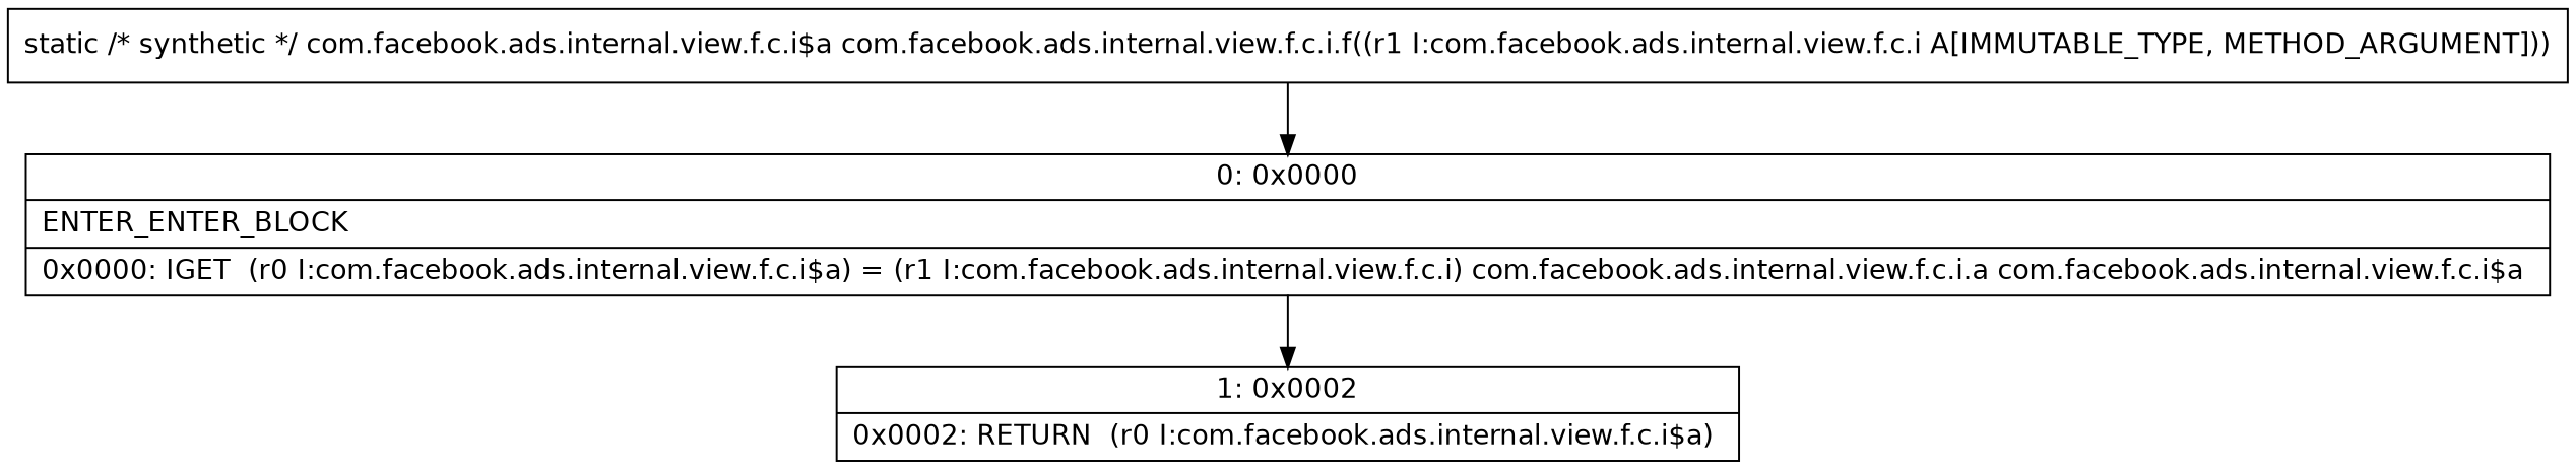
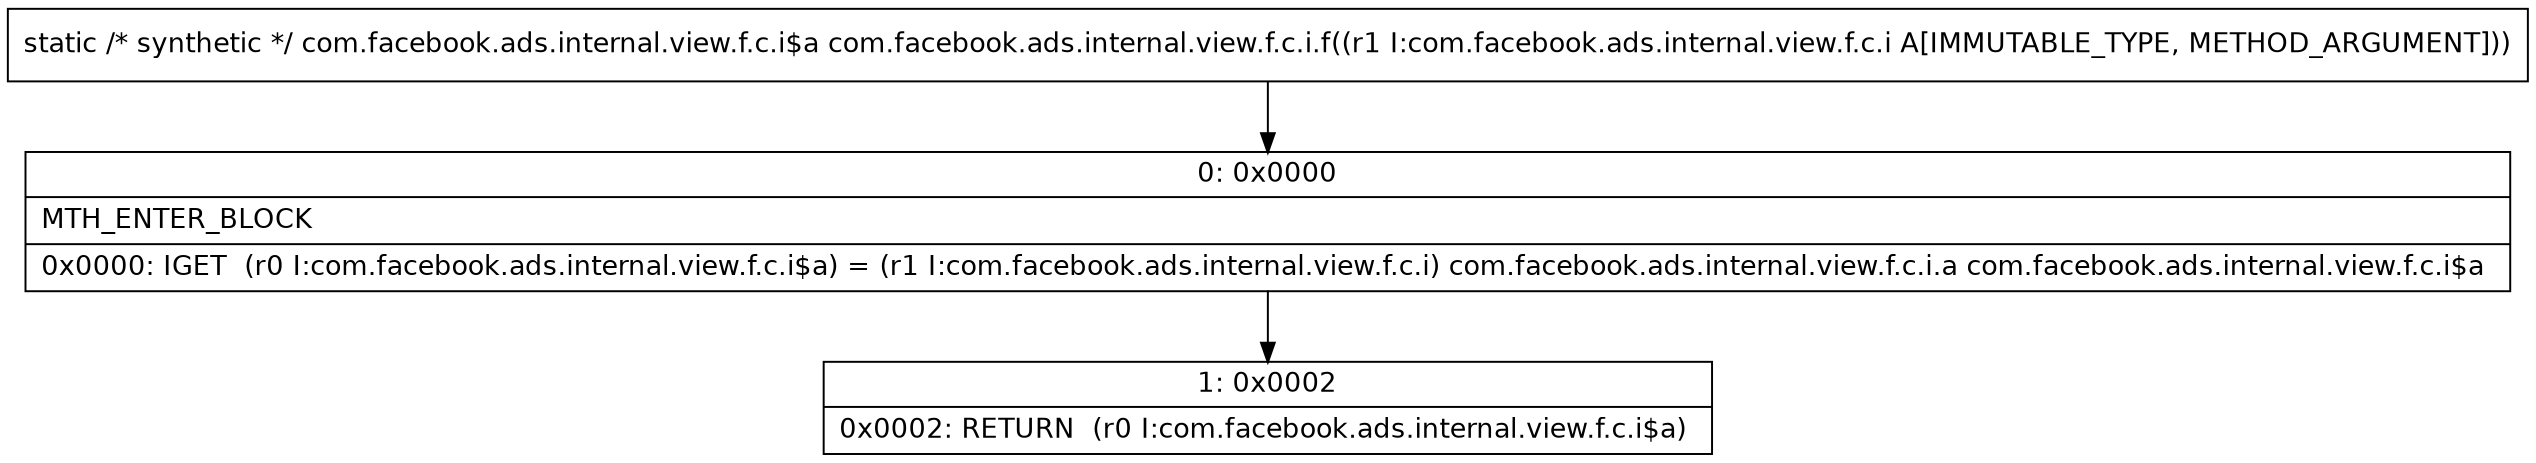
  digraph {
    fontname="DejaVu Sans"
    node [shape=record fontname="DejaVu Sans"]
    edge [fontname="DejaVu Sans"]
-   n1 [label="{0\:\ 0x0000|ENTER_ENTER_BLOCK\l|0x0000: IGET  (r0 I:com.facebook.ads.internal.view.f.c.i$a) = (r1 I:com.facebook.ads.internal.view.f.c.i) com.facebook.ads.internal.view.f.c.i.a com.facebook.ads.internal.view.f.c.i$a \l}"]
+   n1 [label="{0\:\ 0x0000|MTH_ENTER_BLOCK\l|0x0000: IGET  (r0 I:com.facebook.ads.internal.view.f.c.i$a) = (r1 I:com.facebook.ads.internal.view.f.c.i) com.facebook.ads.internal.view.f.c.i.a com.facebook.ads.internal.view.f.c.i$a \l}"]
    n2 [label="{1\:\ 0x0002|0x0002: RETURN  (r0 I:com.facebook.ads.internal.view.f.c.i$a) \l}"]
    n3 [label="{static \/* synthetic *\/ com.facebook.ads.internal.view.f.c.i$a com.facebook.ads.internal.view.f.c.i.f((r1 I:com.facebook.ads.internal.view.f.c.i A[IMMUTABLE_TYPE, METHOD_ARGUMENT])) }"]
    n1 -> n2
    n3 -> n1
  }
